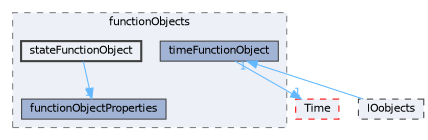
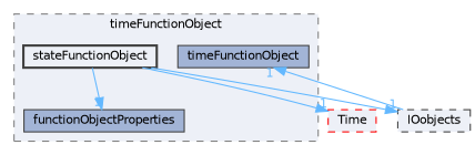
  digraph {
    compound=true
    node [color=grey25 fillcolor="#edf0f7" fontname=Helvetica fontsize=10 shape=box style=filled]
    edge [color=steelblue1 fontcolor=steelblue1 fontname=Helvetica fontsize=10 headlabel=1 labeldistance=1.5 labelfontname=Helvetica labelfontsize=10]
    n1 [fillcolor="#a2b4d6" height=0.2 label=timeFunctionObject width=0.4]
    n2 [fillcolor="#a2b4d6" height=0.2 label=functionObjectProperties width=0.4]
    n3 [height=0.2 label=stateFunctionObject style="filled,bold" width=0.4]
    n4 [height=0.2 label=IOobjects style="filled,dashed" width=0.4]
    n5 [color=red height=0.2 label=Time style="filled,dashed" width=0.4]
    subgraph cluster_1 {
      bgcolor="#edf0f7"
      fontname=Helvetica
      fontsize=10
-     label=functionObjects
+     label=timeFunctionObject
      pencolor=grey50
      style="filled,dashed"
      n1
      n2
      n3
    }
    n3 -> n2
-   n1 -> n5
+   n3 -> n4
+   n3 -> n5
    n4 -> n1
  }
